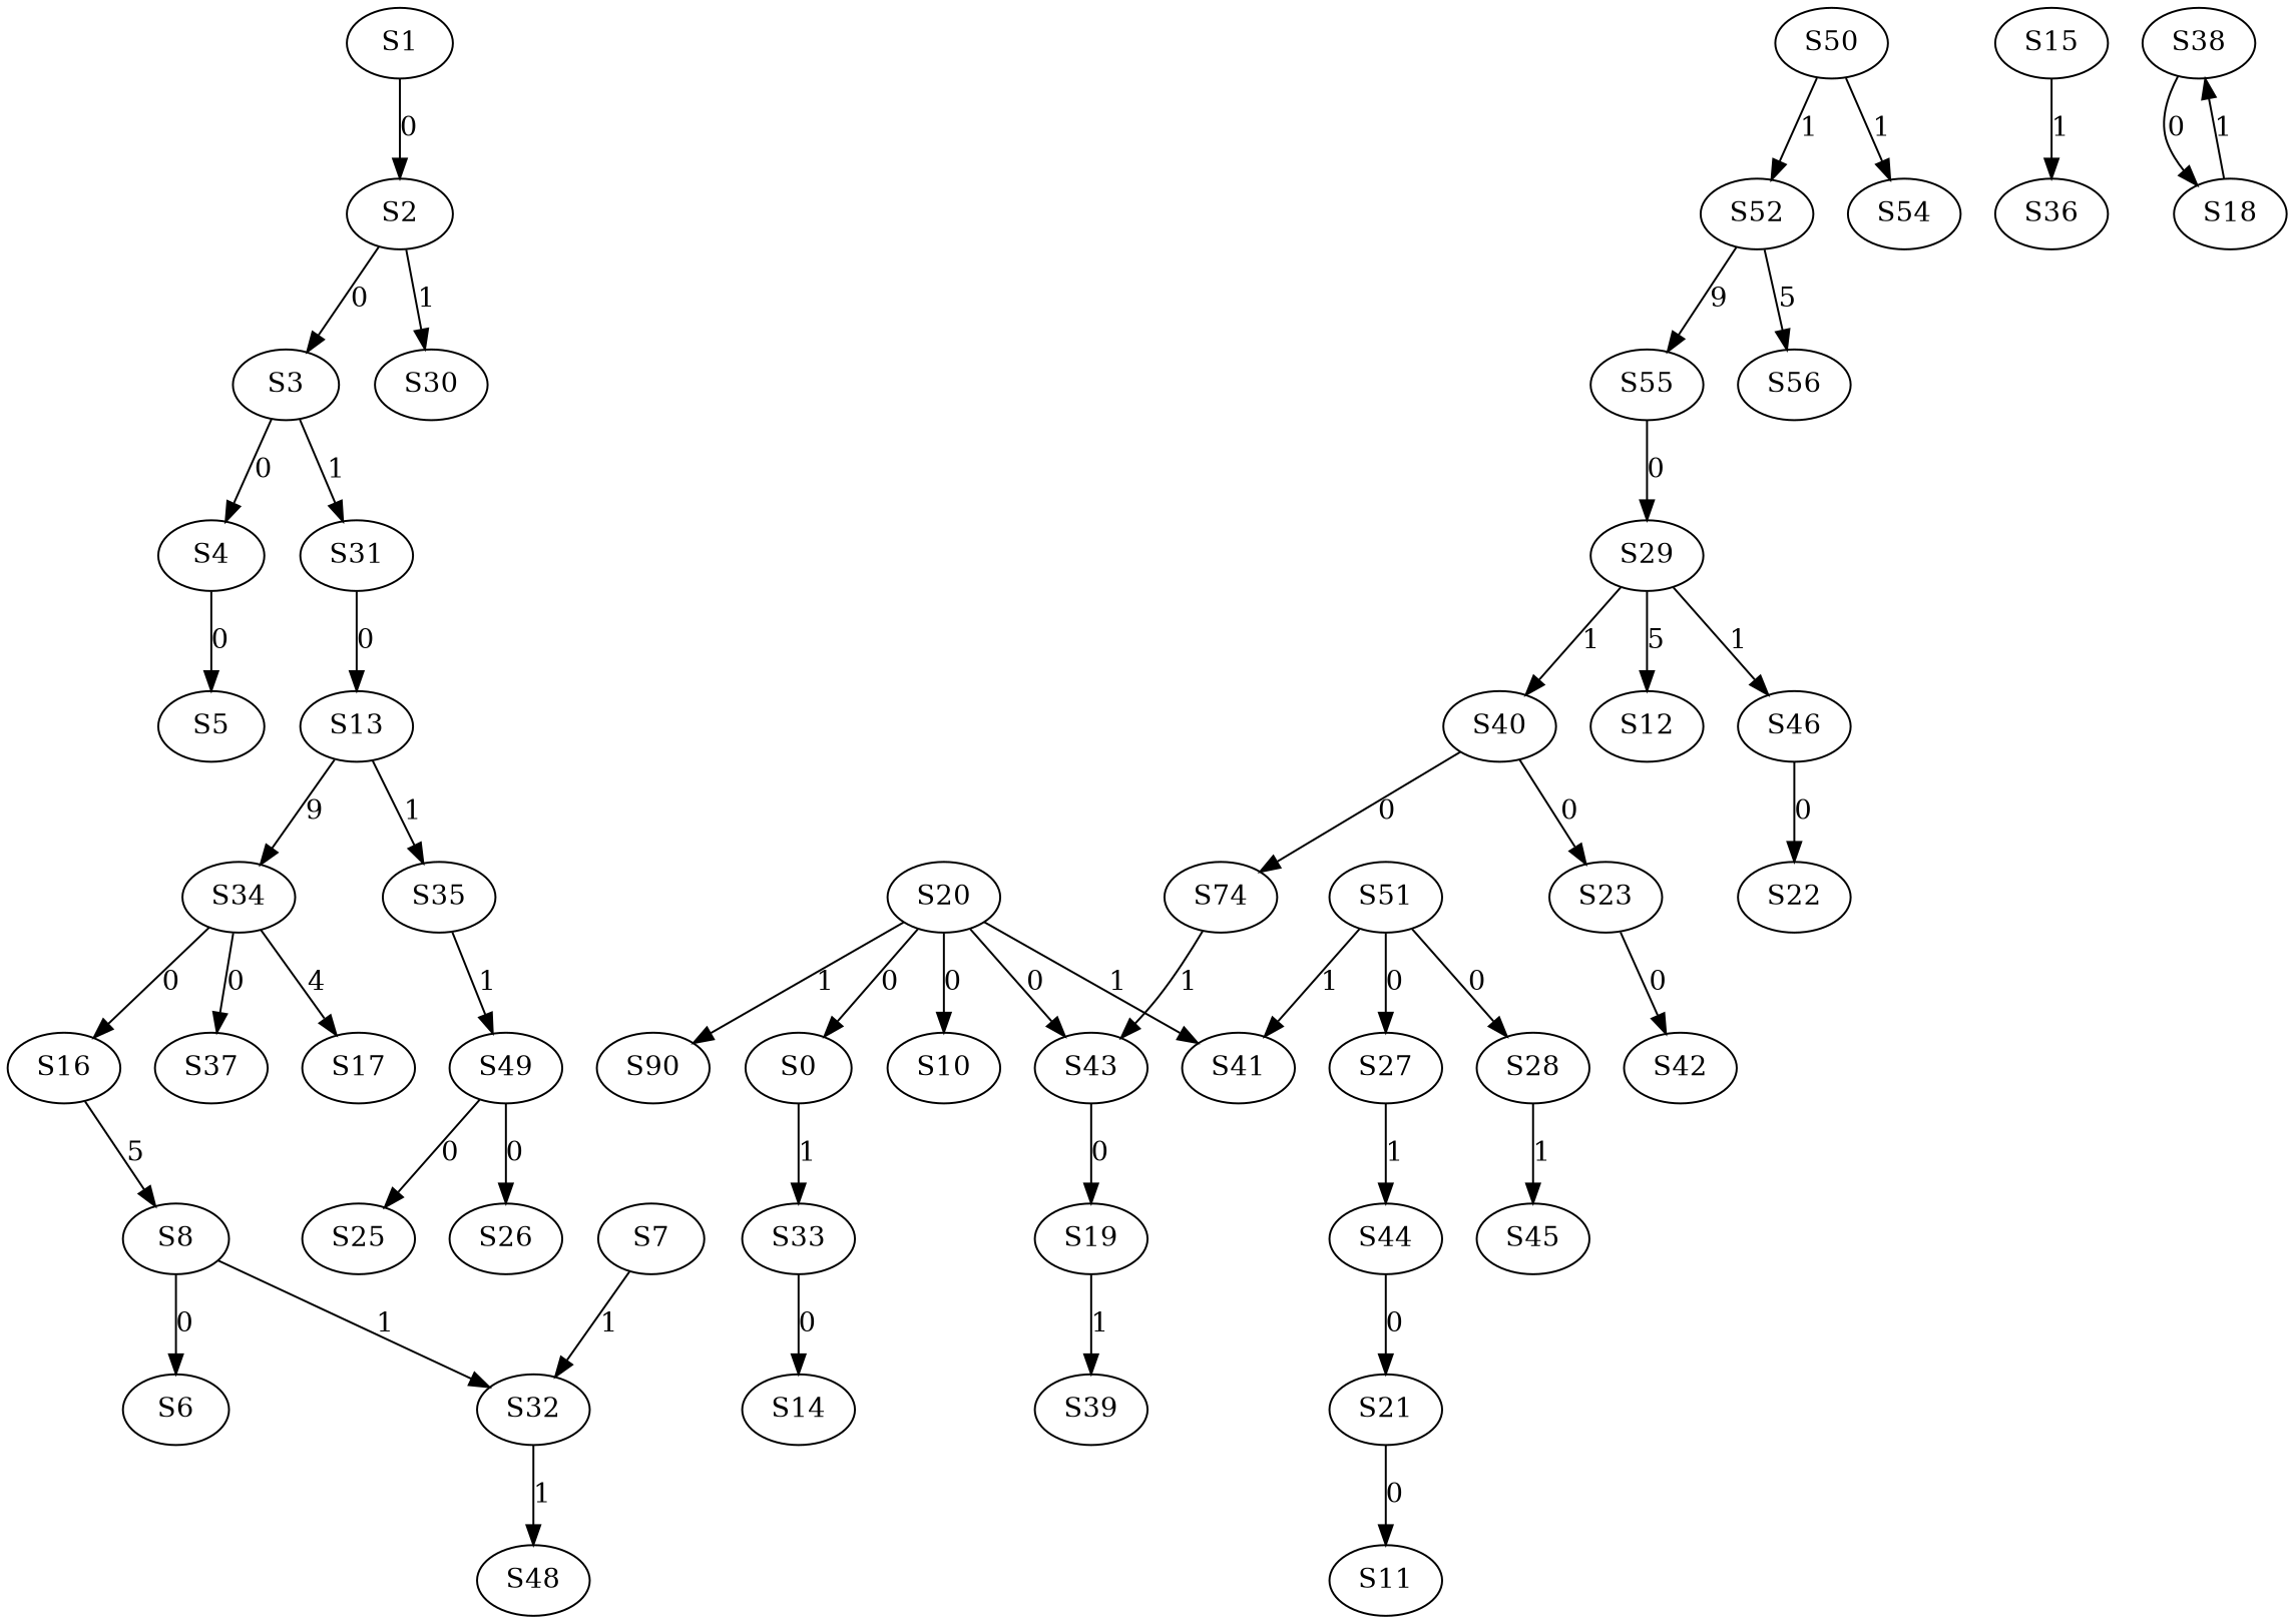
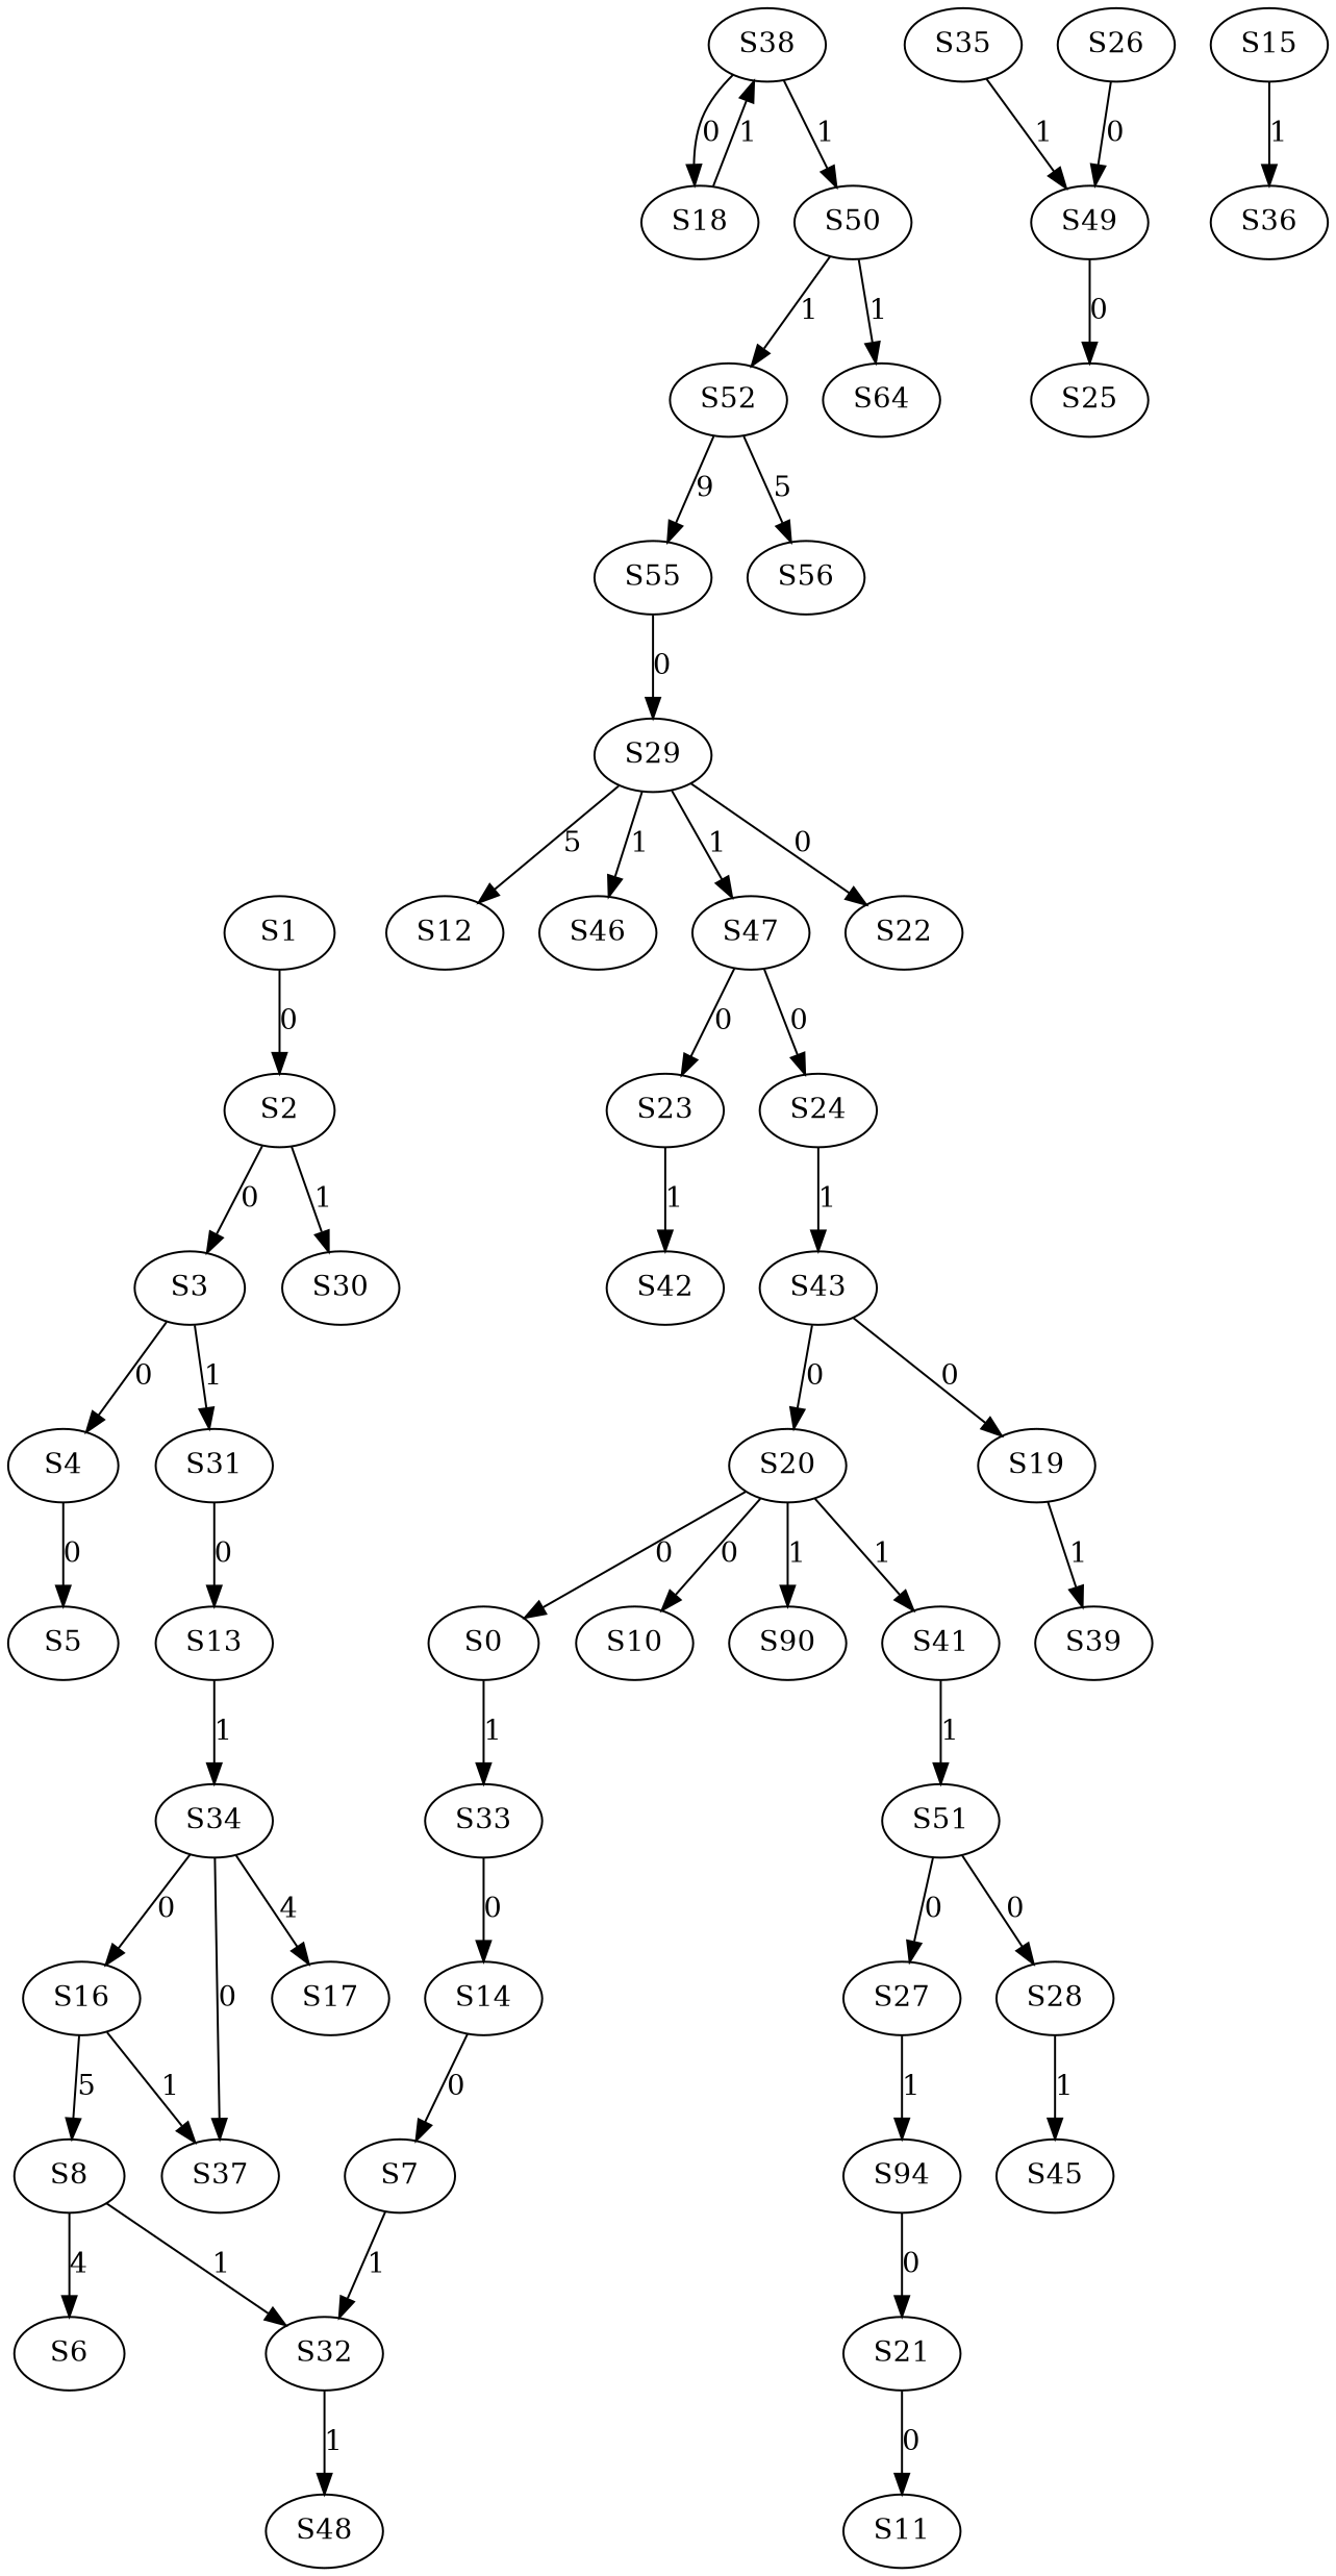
  strict digraph {
    S1
    S2
    S3
    S30
    S4
    S31
    S5
    S13
    S8
    S6
    S32
    S48
    S14
    S7
    S16
    S37
    n17 [label=S0]
    S20
    S10
    n20 [label=S90]
    S41
    S33
    S51
    S21
    S11
    S29
    S12
    S46
-   S47 [label=S40]
+   S47
    S22
    S23
-   S24 [label=S74]
+   S24
    S34
    S35
    S17
    S49
    S15
    S36
    S38
    S18
    S50
    S52
-   S54
+   S54 [label=S64]
    S43
    S19
    S39
-   S44
+   S44 [label=S94]
    S42
    S25
    S26
    S27
    S28
    S45
    S55
    S56
    S1 -> S2 [label=0]
    S2 -> S3 [label=0]
    S2 -> S30 [label=1]
    S3 -> S4 [label=0]
    S3 -> S31 [label=1]
    S4 -> S5 [label=0]
    S31 -> S13 [label=0]
-   S13 -> S34 [label=9]
-   S13 -> S35 [label=1]
-   S8 -> S6 [label=0]
+   S13 -> S34 [label=1]
+   S8 -> S6 [label=4]
    S8 -> S32 [label=1]
    S32 -> S48 [label=1]
+   S14 -> S7 [label=0]
    S7 -> S32 [label=1]
    S16 -> S8 [label=5]
+   S16 -> S37 [label=1]
    n17 -> S33 [label=1]
    S20 -> n17 [label=0]
    S20 -> S10 [label=0]
    S20 -> n20 [label=1]
    S20 -> S41 [label=1]
-   S51 -> S41 [label=1]
+   S41 -> S51 [label=1]
    S33 -> S14 [label=0]
    S51 -> S27 [label=0]
    S51 -> S28 [label=0]
    S21 -> S11 [label=0]
    S29 -> S12 [label=5]
    S29 -> S46 [label=1]
    S29 -> S47 [label=1]
-   S46 -> S22 [label=0]
+   S29 -> S22 [label=0]
    S47 -> S23 [label=0]
    S47 -> S24 [label=0]
-   S23 -> S42 [label=0]
+   S23 -> S42 [label=1]
    S24 -> S43 [label=1]
    S34 -> S16 [label=0]
    S34 -> S37 [label=0]
    S34 -> S17 [label=4]
    S35 -> S49 [label=1]
    S49 -> S25 [label=0]
-   S49 -> S26 [label=0]
+   S26 -> S49 [label=0]
    S15 -> S36 [label=1]
    S38 -> S18 [label=0]
+   S38 -> S50 [label=1]
    S18 -> S38 [label=1]
    S50 -> S52 [label=1]
    S50 -> S54 [label=1]
    S52 -> S55 [label=9]
    S52 -> S56 [label=5]
-   S20 -> S43 [label=0]
+   S43 -> S20 [label=0]
    S43 -> S19 [label=0]
    S19 -> S39 [label=1]
    S44 -> S21 [label=0]
    S27 -> S44 [label=1]
    S28 -> S45 [label=1]
    S55 -> S29 [label=0]
  }
